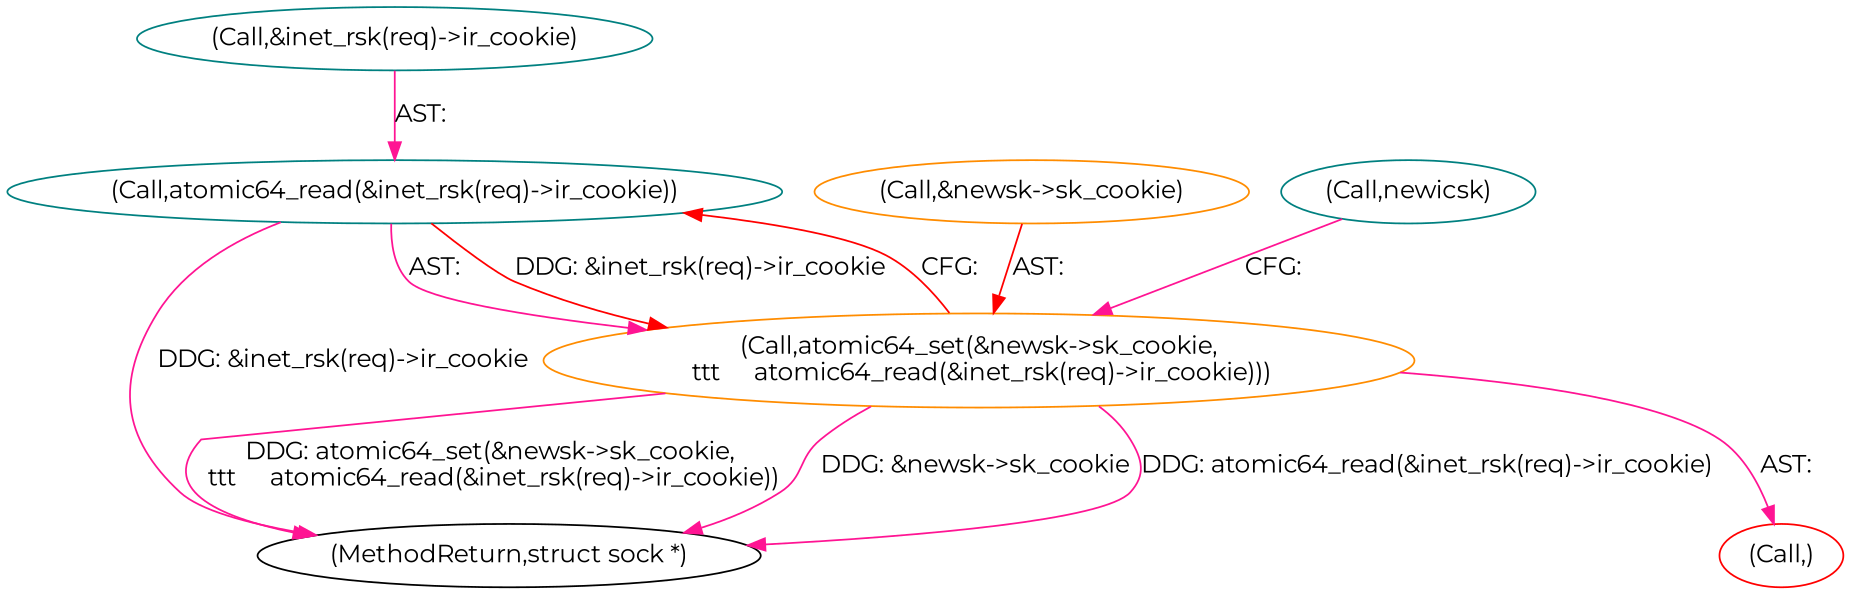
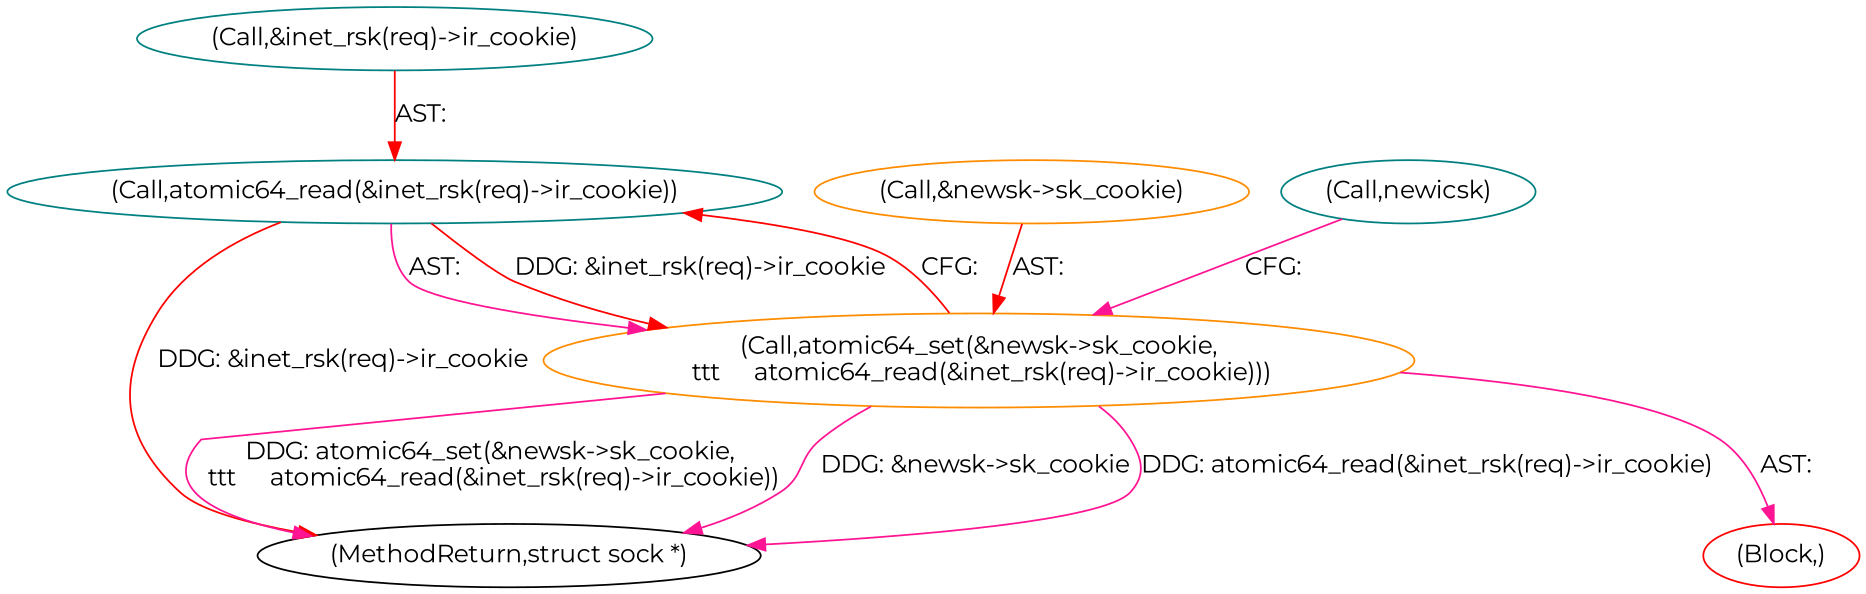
  digraph {
    fontname=Montserrat
    node [color=teal fontname=Montserrat]
    edge [color=deeppink fontname=Montserrat]
    n1 [label="(Call,atomic64_read(&inet_rsk(req)->ir_cookie))"]
    n2 [color=darkorange label="(Call,atomic64_set(&newsk->sk_cookie,\n \t\t\t     atomic64_read(&inet_rsk(req)->ir_cookie)))"]
    n3 [color=black label="(MethodReturn,struct sock *)"]
-   n4 [color=red label="(Call,)"]
+   n4 [color=red label="(Block,)"]
    n5 [label="(Call,&inet_rsk(req)->ir_cookie)"]
    n6 [color=darkorange label="(Call,&newsk->sk_cookie)"]
    n7 [label="(Call,newicsk)"]
    n1 -> n2 [label="AST: "]
    n1 -> n2 [color=red label="DDG: &inet_rsk(req)->ir_cookie"]
-   n1 -> n3 [label="DDG: &inet_rsk(req)->ir_cookie"]
+   n1 -> n3 [color=red label="DDG: &inet_rsk(req)->ir_cookie"]
    n2 -> n1 [color=red label="CFG: "]
    n2 -> n3 [label="DDG: atomic64_set(&newsk->sk_cookie,\n \t\t\t     atomic64_read(&inet_rsk(req)->ir_cookie))"]
    n2 -> n3 [label="DDG: &newsk->sk_cookie"]
    n2 -> n3 [label="DDG: atomic64_read(&inet_rsk(req)->ir_cookie)"]
    n2 -> n4 [label="AST: "]
-   n5 -> n1 [label="AST: "]
+   n5 -> n1 [color=red label="AST: "]
    n6 -> n2 [color=red label="AST: "]
    n7 -> n2 [label="CFG: "]
  }
